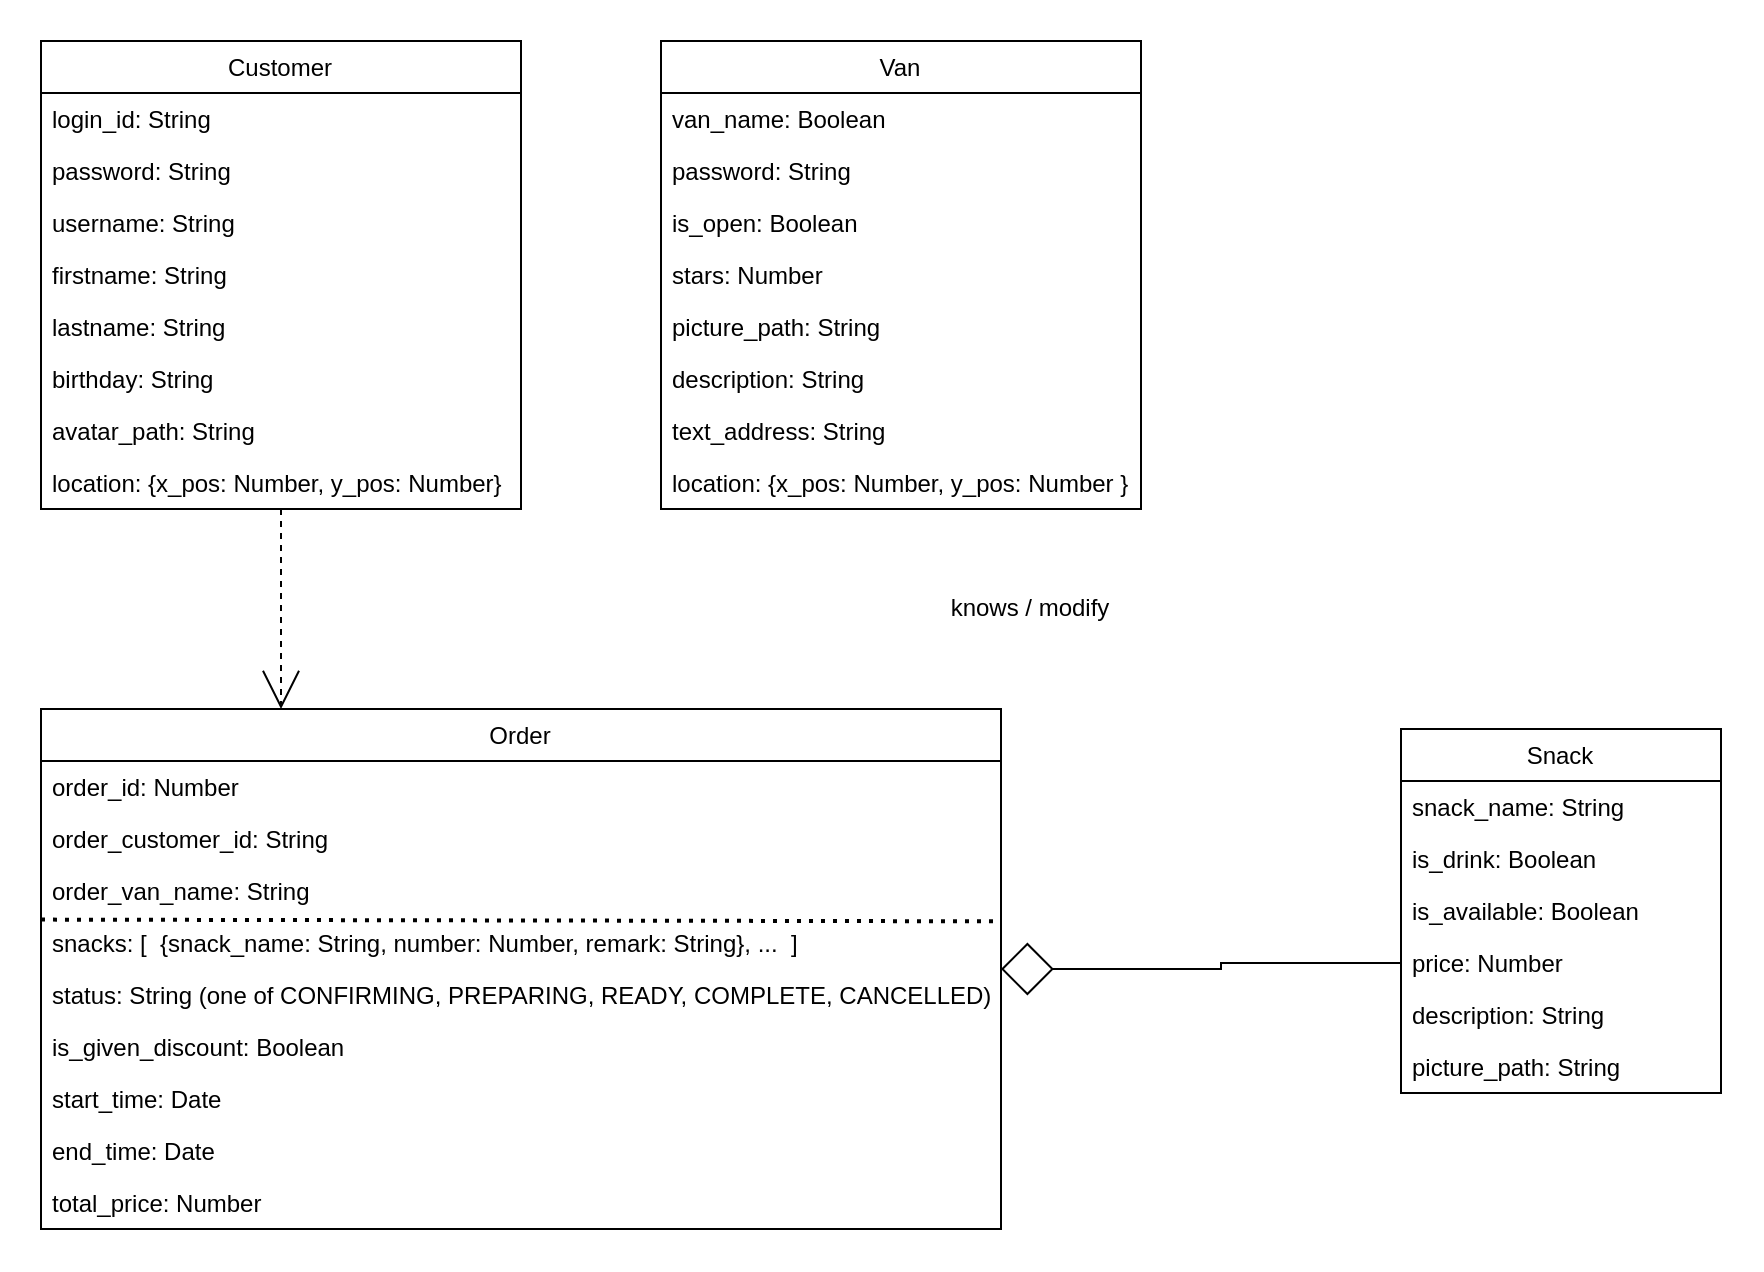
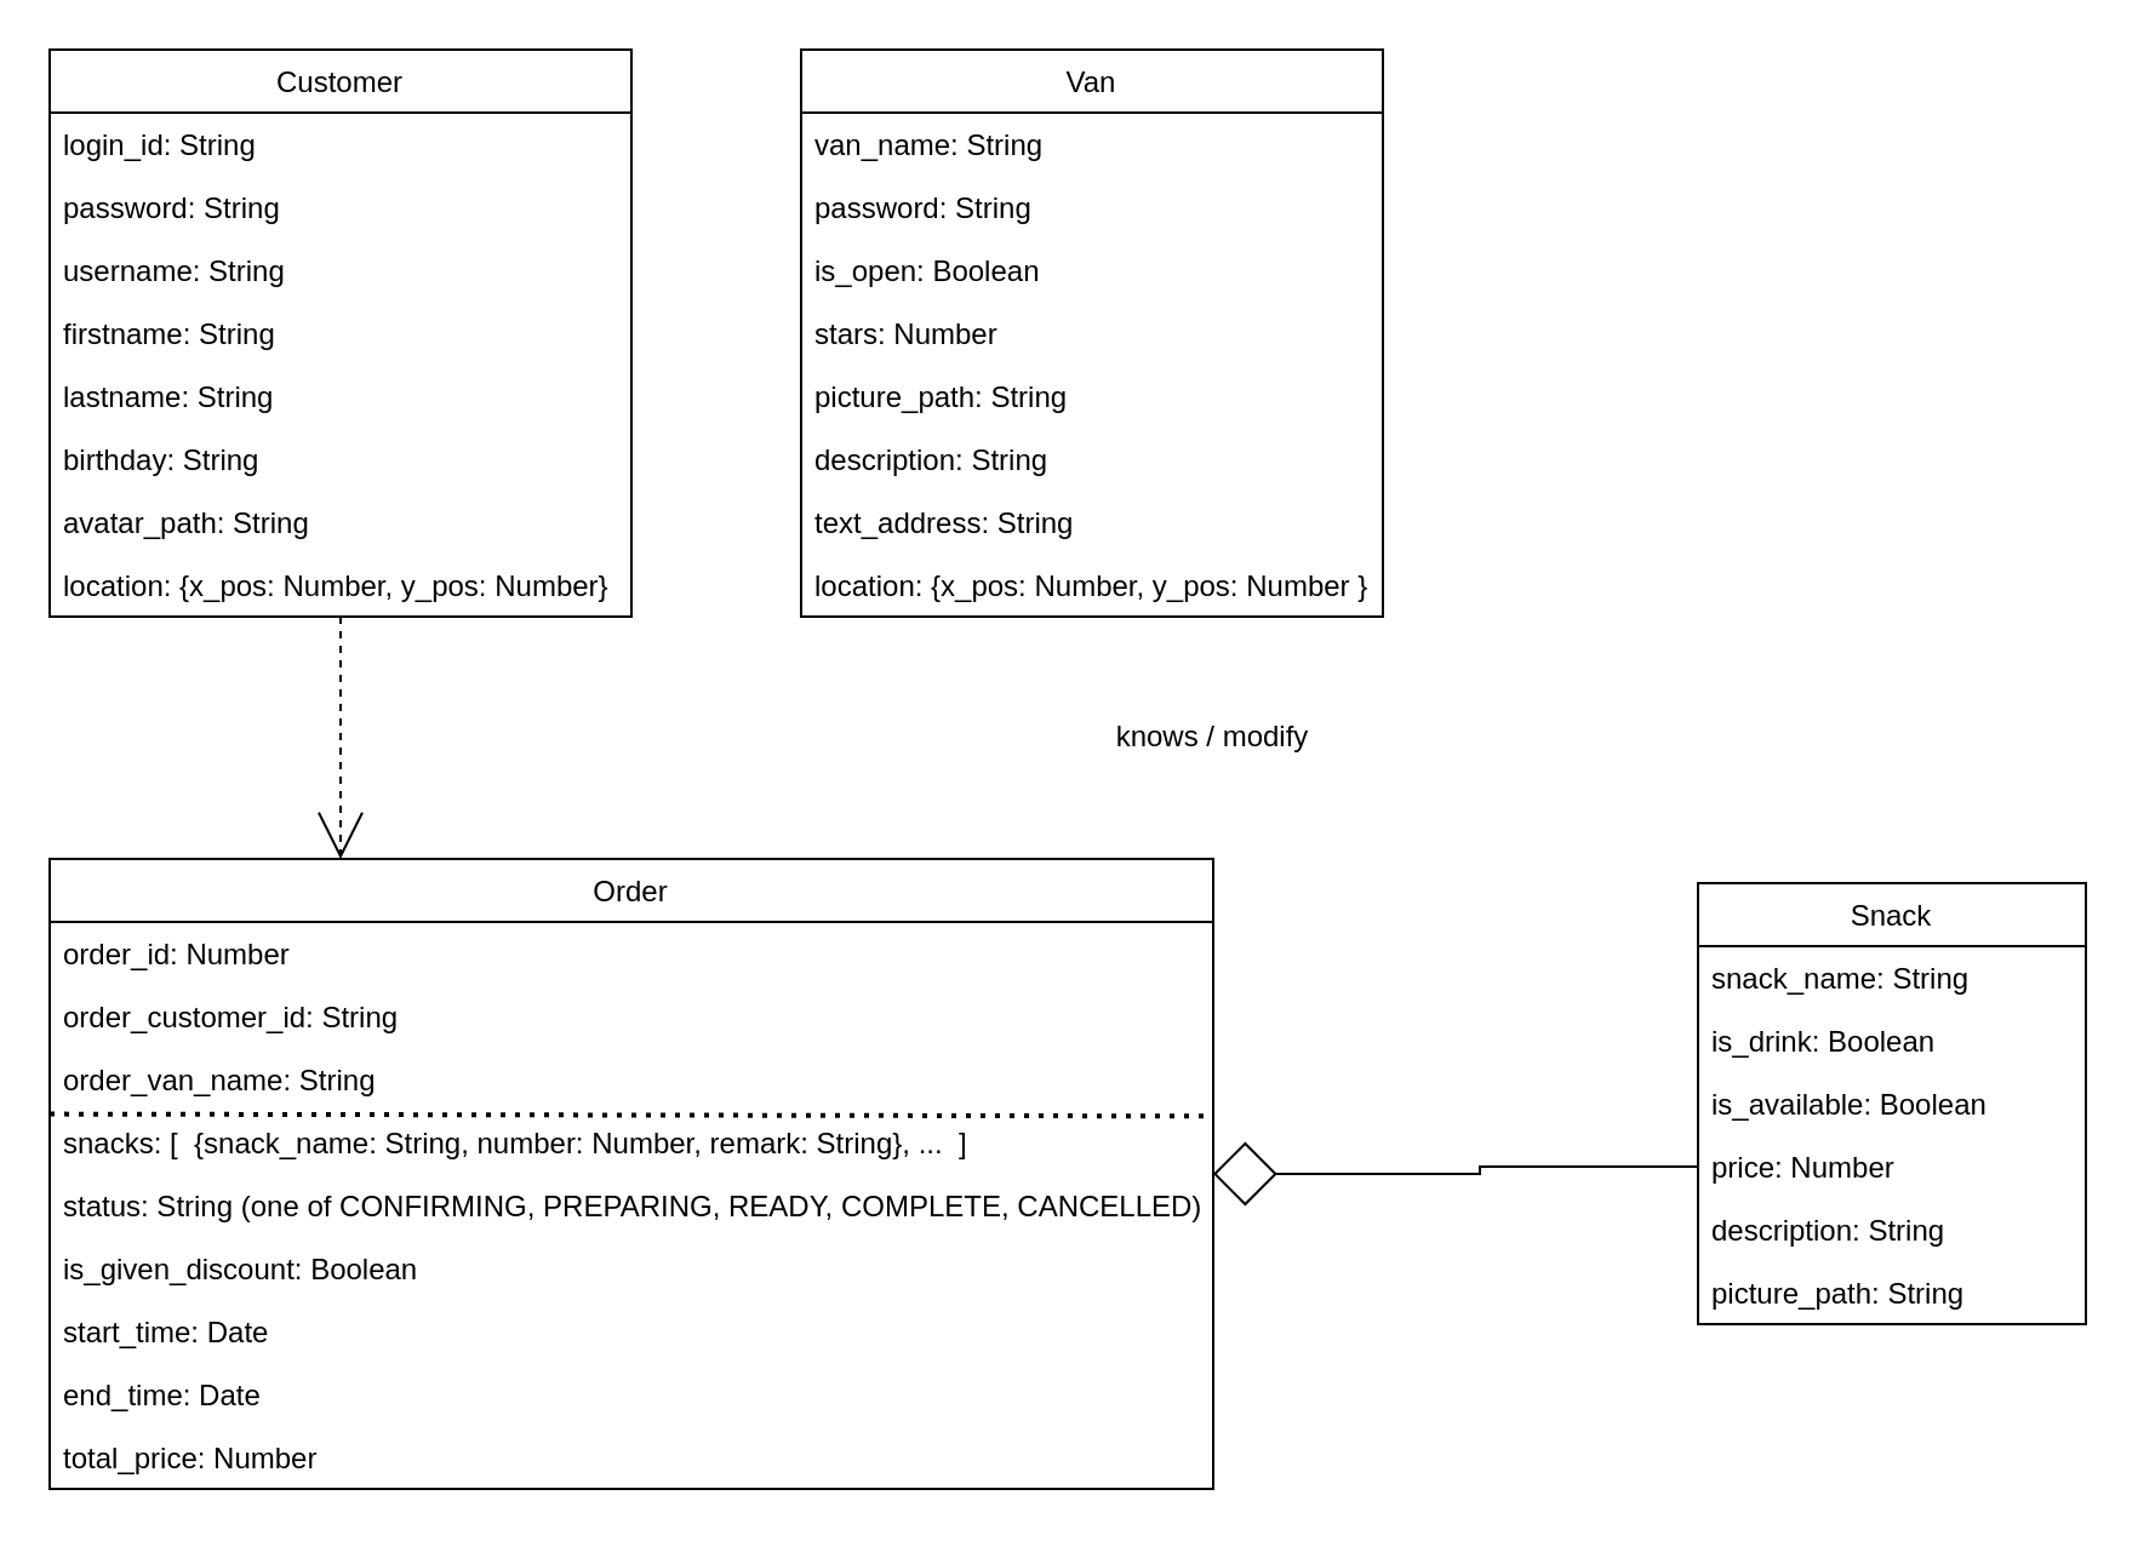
  <mxCell id="0" />
  <mxCell id="1" parent="0" />
  <mxCell id="2" style="edgeStyle=orthogonalEdgeStyle;rounded=0;orthogonalLoop=1;jettySize=auto;html=1;entryX=0.25;entryY=0;entryDx=0;entryDy=0;startArrow=none;startFill=0;startSize=17;sourcePerimeterSpacing=0;endArrow=open;endFill=0;targetPerimeterSpacing=0;strokeWidth=1;dashed=1;endSize=17;" edge="1" parent="1" source="3" target="13"><mxGeometry relative="1" as="geometry" /></mxCell>
  <mxCell id="3" value="Customer" style="swimlane;fontStyle=0;childLayout=stackLayout;horizontal=1;startSize=26;fillColor=none;horizontalStack=0;resizeParent=1;resizeParentMax=0;resizeLast=0;collapsible=1;marginBottom=0;" vertex="1" parent="1"><mxGeometry x="20" y="20" width="240" height="234" as="geometry" /></mxCell>
  <mxCell id="4" value="login_id: String" style="text;strokeColor=none;fillColor=none;align=left;verticalAlign=top;spacingLeft=4;spacingRight=4;overflow=hidden;rotatable=0;points=[[0,0.5],[1,0.5]];portConstraint=eastwest;" vertex="1" parent="3"><mxGeometry y="26" width="240" height="26" as="geometry" /></mxCell>
  <mxCell id="5" value="password: String&#10;" style="text;strokeColor=none;fillColor=none;align=left;verticalAlign=top;spacingLeft=4;spacingRight=4;overflow=hidden;rotatable=0;points=[[0,0.5],[1,0.5]];portConstraint=eastwest;" vertex="1" parent="3"><mxGeometry y="52" width="240" height="26" as="geometry" /></mxCell>
  <mxCell id="6" value="username: String" style="text;strokeColor=none;fillColor=none;align=left;verticalAlign=top;spacingLeft=4;spacingRight=4;overflow=hidden;rotatable=0;points=[[0,0.5],[1,0.5]];portConstraint=eastwest;" vertex="1" parent="3"><mxGeometry y="78" width="240" height="26" as="geometry" /></mxCell>
  <mxCell id="7" value="firstname: String" style="text;strokeColor=none;fillColor=none;align=left;verticalAlign=top;spacingLeft=4;spacingRight=4;overflow=hidden;rotatable=0;points=[[0,0.5],[1,0.5]];portConstraint=eastwest;" vertex="1" parent="3"><mxGeometry y="104" width="240" height="26" as="geometry" /></mxCell>
  <mxCell id="8" value="lastname: String" style="text;strokeColor=none;fillColor=none;align=left;verticalAlign=top;spacingLeft=4;spacingRight=4;overflow=hidden;rotatable=0;points=[[0,0.5],[1,0.5]];portConstraint=eastwest;" vertex="1" parent="3"><mxGeometry y="130" width="240" height="26" as="geometry" /></mxCell>
  <mxCell id="9" value="birthday: String" style="text;strokeColor=none;fillColor=none;align=left;verticalAlign=top;spacingLeft=4;spacingRight=4;overflow=hidden;rotatable=0;points=[[0,0.5],[1,0.5]];portConstraint=eastwest;" vertex="1" parent="3"><mxGeometry y="156" width="240" height="26" as="geometry" /></mxCell>
  <mxCell id="10" value="avatar_path: String" style="text;strokeColor=none;fillColor=none;align=left;verticalAlign=top;spacingLeft=4;spacingRight=4;overflow=hidden;rotatable=0;points=[[0,0.5],[1,0.5]];portConstraint=eastwest;" vertex="1" parent="3"><mxGeometry y="182" width="240" height="26" as="geometry" /></mxCell>
  <mxCell id="11" value="location: {x_pos: Number, y_pos: Number}" style="text;strokeColor=none;fillColor=none;align=left;verticalAlign=top;spacingLeft=4;spacingRight=4;overflow=hidden;rotatable=0;points=[[0,0.5],[1,0.5]];portConstraint=eastwest;" vertex="1" parent="3"><mxGeometry y="208" width="240" height="26" as="geometry" /></mxCell>
  <mxCell id="12" style="edgeStyle=orthogonalEdgeStyle;rounded=0;orthogonalLoop=1;jettySize=auto;html=1;entryX=0;entryY=0.5;entryDx=0;entryDy=0;startArrow=diamond;startFill=0;endArrow=none;endFill=0;strokeWidth=1;targetPerimeterSpacing=0;sourcePerimeterSpacing=0;startSize=24;" edge="1" parent="1" source="13" target="37"><mxGeometry relative="1" as="geometry" /></mxCell>
  <mxCell id="13" value="Order" style="swimlane;fontStyle=0;childLayout=stackLayout;horizontal=1;startSize=26;fillColor=none;horizontalStack=0;resizeParent=1;resizeParentMax=0;resizeLast=0;collapsible=1;marginBottom=0;" vertex="1" parent="1"><mxGeometry x="20" y="354" width="480" height="260" as="geometry" /></mxCell>
  <mxCell id="14" value="order_id: Number" style="text;strokeColor=none;fillColor=none;align=left;verticalAlign=top;spacingLeft=4;spacingRight=4;overflow=hidden;rotatable=0;points=[[0,0.5],[1,0.5]];portConstraint=eastwest;" vertex="1" parent="13"><mxGeometry y="26" width="480" height="26" as="geometry" /></mxCell>
  <mxCell id="15" value="order_customer_id: String&#10;" style="text;strokeColor=none;fillColor=none;align=left;verticalAlign=top;spacingLeft=4;spacingRight=4;overflow=hidden;rotatable=0;points=[[0,0.5],[1,0.5]];portConstraint=eastwest;" vertex="1" parent="13"><mxGeometry y="52" width="480" height="26" as="geometry" /></mxCell>
  <mxCell id="16" value="order_van_name: String" style="text;strokeColor=none;fillColor=none;align=left;verticalAlign=top;spacingLeft=4;spacingRight=4;overflow=hidden;rotatable=0;points=[[0,0.5],[1,0.5]];portConstraint=eastwest;" vertex="1" parent="13"><mxGeometry y="78" width="480" height="26" as="geometry" /></mxCell>
  <mxCell id="17" value="snacks: [  {snack_name: String, number: Number, remark: String}, ...  ]" style="text;strokeColor=none;fillColor=none;align=left;verticalAlign=top;spacingLeft=4;spacingRight=4;overflow=hidden;rotatable=0;points=[[0,0.5],[1,0.5]];portConstraint=eastwest;" vertex="1" parent="13"><mxGeometry y="104" width="480" height="26" as="geometry" /></mxCell>
  <mxCell id="18" value="status: String (one of CONFIRMING, PREPARING, READY, COMPLETE, CANCELLED)" style="text;strokeColor=none;fillColor=none;align=left;verticalAlign=top;spacingLeft=4;spacingRight=4;overflow=hidden;rotatable=0;points=[[0,0.5],[1,0.5]];portConstraint=eastwest;" vertex="1" parent="13"><mxGeometry y="130" width="480" height="26" as="geometry" /></mxCell>
  <mxCell id="19" value="is_given_discount: Boolean" style="text;strokeColor=none;fillColor=none;align=left;verticalAlign=top;spacingLeft=4;spacingRight=4;overflow=hidden;rotatable=0;points=[[0,0.5],[1,0.5]];portConstraint=eastwest;" vertex="1" parent="13"><mxGeometry y="156" width="480" height="26" as="geometry" /></mxCell>
  <mxCell id="20" value="start_time: Date" style="text;strokeColor=none;fillColor=none;align=left;verticalAlign=top;spacingLeft=4;spacingRight=4;overflow=hidden;rotatable=0;points=[[0,0.5],[1,0.5]];portConstraint=eastwest;" vertex="1" parent="13"><mxGeometry y="182" width="480" height="26" as="geometry" /></mxCell>
  <mxCell id="21" value="end_time: Date" style="text;strokeColor=none;fillColor=none;align=left;verticalAlign=top;spacingLeft=4;spacingRight=4;overflow=hidden;rotatable=0;points=[[0,0.5],[1,0.5]];portConstraint=eastwest;" vertex="1" parent="13"><mxGeometry y="208" width="480" height="26" as="geometry" /></mxCell>
  <mxCell id="22" value="total_price: Number" style="text;strokeColor=none;fillColor=none;align=left;verticalAlign=top;spacingLeft=4;spacingRight=4;overflow=hidden;rotatable=0;points=[[0,0.5],[1,0.5]];portConstraint=eastwest;" vertex="1" parent="13"><mxGeometry y="234" width="480" height="26" as="geometry" /></mxCell>
  <mxCell id="23" value="" style="endArrow=none;html=1;dashed=1;strokeWidth=2;entryX=1;entryY=0.083;entryDx=0;entryDy=0;entryPerimeter=0;exitX=0;exitY=1.05;exitDx=0;exitDy=0;exitPerimeter=0;dashPattern=1 2;" edge="1" parent="13" source="16" target="17"><mxGeometry width="50" height="50" relative="1" as="geometry"><mxPoint x="-80" y="90" as="sourcePoint" /><mxPoint x="-30" y="40" as="targetPoint" /><Array as="points" /></mxGeometry></mxCell>
  <mxCell id="24" value="Van" style="swimlane;fontStyle=0;childLayout=stackLayout;horizontal=1;startSize=26;fillColor=none;horizontalStack=0;resizeParent=1;resizeParentMax=0;resizeLast=0;collapsible=1;marginBottom=0;" vertex="1" parent="1"><mxGeometry x="330" y="20" width="240" height="234" as="geometry" /></mxCell>
- <mxCell id="25" value="van_name: Boolean" style="text;strokeColor=none;fillColor=none;align=left;verticalAlign=top;spacingLeft=4;spacingRight=4;overflow=hidden;rotatable=0;points=[[0,0.5],[1,0.5]];portConstraint=eastwest;" vertex="1" parent="24"><mxGeometry y="26" width="240" height="26" as="geometry" /></mxCell>
+ <mxCell id="25" value="van_name: String" style="text;strokeColor=none;fillColor=none;align=left;verticalAlign=top;spacingLeft=4;spacingRight=4;overflow=hidden;rotatable=0;points=[[0,0.5],[1,0.5]];portConstraint=eastwest;" vertex="1" parent="24"><mxGeometry y="26" width="240" height="26" as="geometry" /></mxCell>
  <mxCell id="26" value="password: String" style="text;strokeColor=none;fillColor=none;align=left;verticalAlign=top;spacingLeft=4;spacingRight=4;overflow=hidden;rotatable=0;points=[[0,0.5],[1,0.5]];portConstraint=eastwest;" vertex="1" parent="24"><mxGeometry y="52" width="240" height="26" as="geometry" /></mxCell>
  <mxCell id="27" value="is_open: Boolean" style="text;strokeColor=none;fillColor=none;align=left;verticalAlign=top;spacingLeft=4;spacingRight=4;overflow=hidden;rotatable=0;points=[[0,0.5],[1,0.5]];portConstraint=eastwest;" vertex="1" parent="24"><mxGeometry y="78" width="240" height="26" as="geometry" /></mxCell>
  <mxCell id="28" value="stars: Number&#10;" style="text;strokeColor=none;fillColor=none;align=left;verticalAlign=top;spacingLeft=4;spacingRight=4;overflow=hidden;rotatable=0;points=[[0,0.5],[1,0.5]];portConstraint=eastwest;" vertex="1" parent="24"><mxGeometry y="104" width="240" height="26" as="geometry" /></mxCell>
  <mxCell id="29" value="picture_path: String" style="text;strokeColor=none;fillColor=none;align=left;verticalAlign=top;spacingLeft=4;spacingRight=4;overflow=hidden;rotatable=0;points=[[0,0.5],[1,0.5]];portConstraint=eastwest;" vertex="1" parent="24"><mxGeometry y="130" width="240" height="26" as="geometry" /></mxCell>
  <mxCell id="30" value="description: String" style="text;strokeColor=none;fillColor=none;align=left;verticalAlign=top;spacingLeft=4;spacingRight=4;overflow=hidden;rotatable=0;points=[[0,0.5],[1,0.5]];portConstraint=eastwest;" vertex="1" parent="24"><mxGeometry y="156" width="240" height="26" as="geometry" /></mxCell>
  <mxCell id="31" value="text_address: String" style="text;strokeColor=none;fillColor=none;align=left;verticalAlign=top;spacingLeft=4;spacingRight=4;overflow=hidden;rotatable=0;points=[[0,0.5],[1,0.5]];portConstraint=eastwest;" vertex="1" parent="24"><mxGeometry y="182" width="240" height="26" as="geometry" /></mxCell>
  <mxCell id="32" value="location: {x_pos: Number, y_pos: Number }" style="text;strokeColor=none;fillColor=none;align=left;verticalAlign=top;spacingLeft=4;spacingRight=4;overflow=hidden;rotatable=0;points=[[0,0.5],[1,0.5]];portConstraint=eastwest;" vertex="1" parent="24"><mxGeometry y="208" width="240" height="26" as="geometry" /></mxCell>
  <mxCell id="33" value="Snack" style="swimlane;fontStyle=0;childLayout=stackLayout;horizontal=1;startSize=26;fillColor=none;horizontalStack=0;resizeParent=1;resizeParentMax=0;resizeLast=0;collapsible=1;marginBottom=0;" vertex="1" parent="1"><mxGeometry x="700" y="364" width="160" height="182" as="geometry" /></mxCell>
  <mxCell id="34" value="snack_name: String" style="text;strokeColor=none;fillColor=none;align=left;verticalAlign=top;spacingLeft=4;spacingRight=4;overflow=hidden;rotatable=0;points=[[0,0.5],[1,0.5]];portConstraint=eastwest;" vertex="1" parent="33"><mxGeometry y="26" width="160" height="26" as="geometry" /></mxCell>
  <mxCell id="35" value="is_drink: Boolean" style="text;strokeColor=none;fillColor=none;align=left;verticalAlign=top;spacingLeft=4;spacingRight=4;overflow=hidden;rotatable=0;points=[[0,0.5],[1,0.5]];portConstraint=eastwest;" vertex="1" parent="33"><mxGeometry y="52" width="160" height="26" as="geometry" /></mxCell>
  <mxCell id="36" value="is_available: Boolean" style="text;strokeColor=none;fillColor=none;align=left;verticalAlign=top;spacingLeft=4;spacingRight=4;overflow=hidden;rotatable=0;points=[[0,0.5],[1,0.5]];portConstraint=eastwest;" vertex="1" parent="33"><mxGeometry y="78" width="160" height="26" as="geometry" /></mxCell>
  <mxCell id="37" value="price: Number&#10;" style="text;strokeColor=none;fillColor=none;align=left;verticalAlign=top;spacingLeft=4;spacingRight=4;overflow=hidden;rotatable=0;points=[[0,0.5],[1,0.5]];portConstraint=eastwest;" vertex="1" parent="33"><mxGeometry y="104" width="160" height="26" as="geometry" /></mxCell>
  <mxCell id="38" value="description: String" style="text;strokeColor=none;fillColor=none;align=left;verticalAlign=top;spacingLeft=4;spacingRight=4;overflow=hidden;rotatable=0;points=[[0,0.5],[1,0.5]];portConstraint=eastwest;" vertex="1" parent="33"><mxGeometry y="130" width="160" height="26" as="geometry" /></mxCell>
  <mxCell id="39" value="picture_path: String" style="text;strokeColor=none;fillColor=none;align=left;verticalAlign=top;spacingLeft=4;spacingRight=4;overflow=hidden;rotatable=0;points=[[0,0.5],[1,0.5]];portConstraint=eastwest;" vertex="1" parent="33"><mxGeometry y="156" width="160" height="26" as="geometry" /></mxCell>
- <mxCell id="40" value="knows / modify" style="text;html=1;strokeColor=none;fillColor=none;align=center;verticalAlign=middle;whiteSpace=wrap;rounded=0;" vertex="1" parent="1"><mxGeometry x="450" y="294" width="130" height="20" as="geometry" /></mxCell>
+ <mxCell id="40" value="knows / modify" style="text;html=1;strokeColor=none;fillColor=none;align=center;verticalAlign=middle;whiteSpace=wrap;rounded=0;" vertex="1" parent="1"><mxGeometry x="435" y="294" width="130" height="20" as="geometry" /></mxCell>
